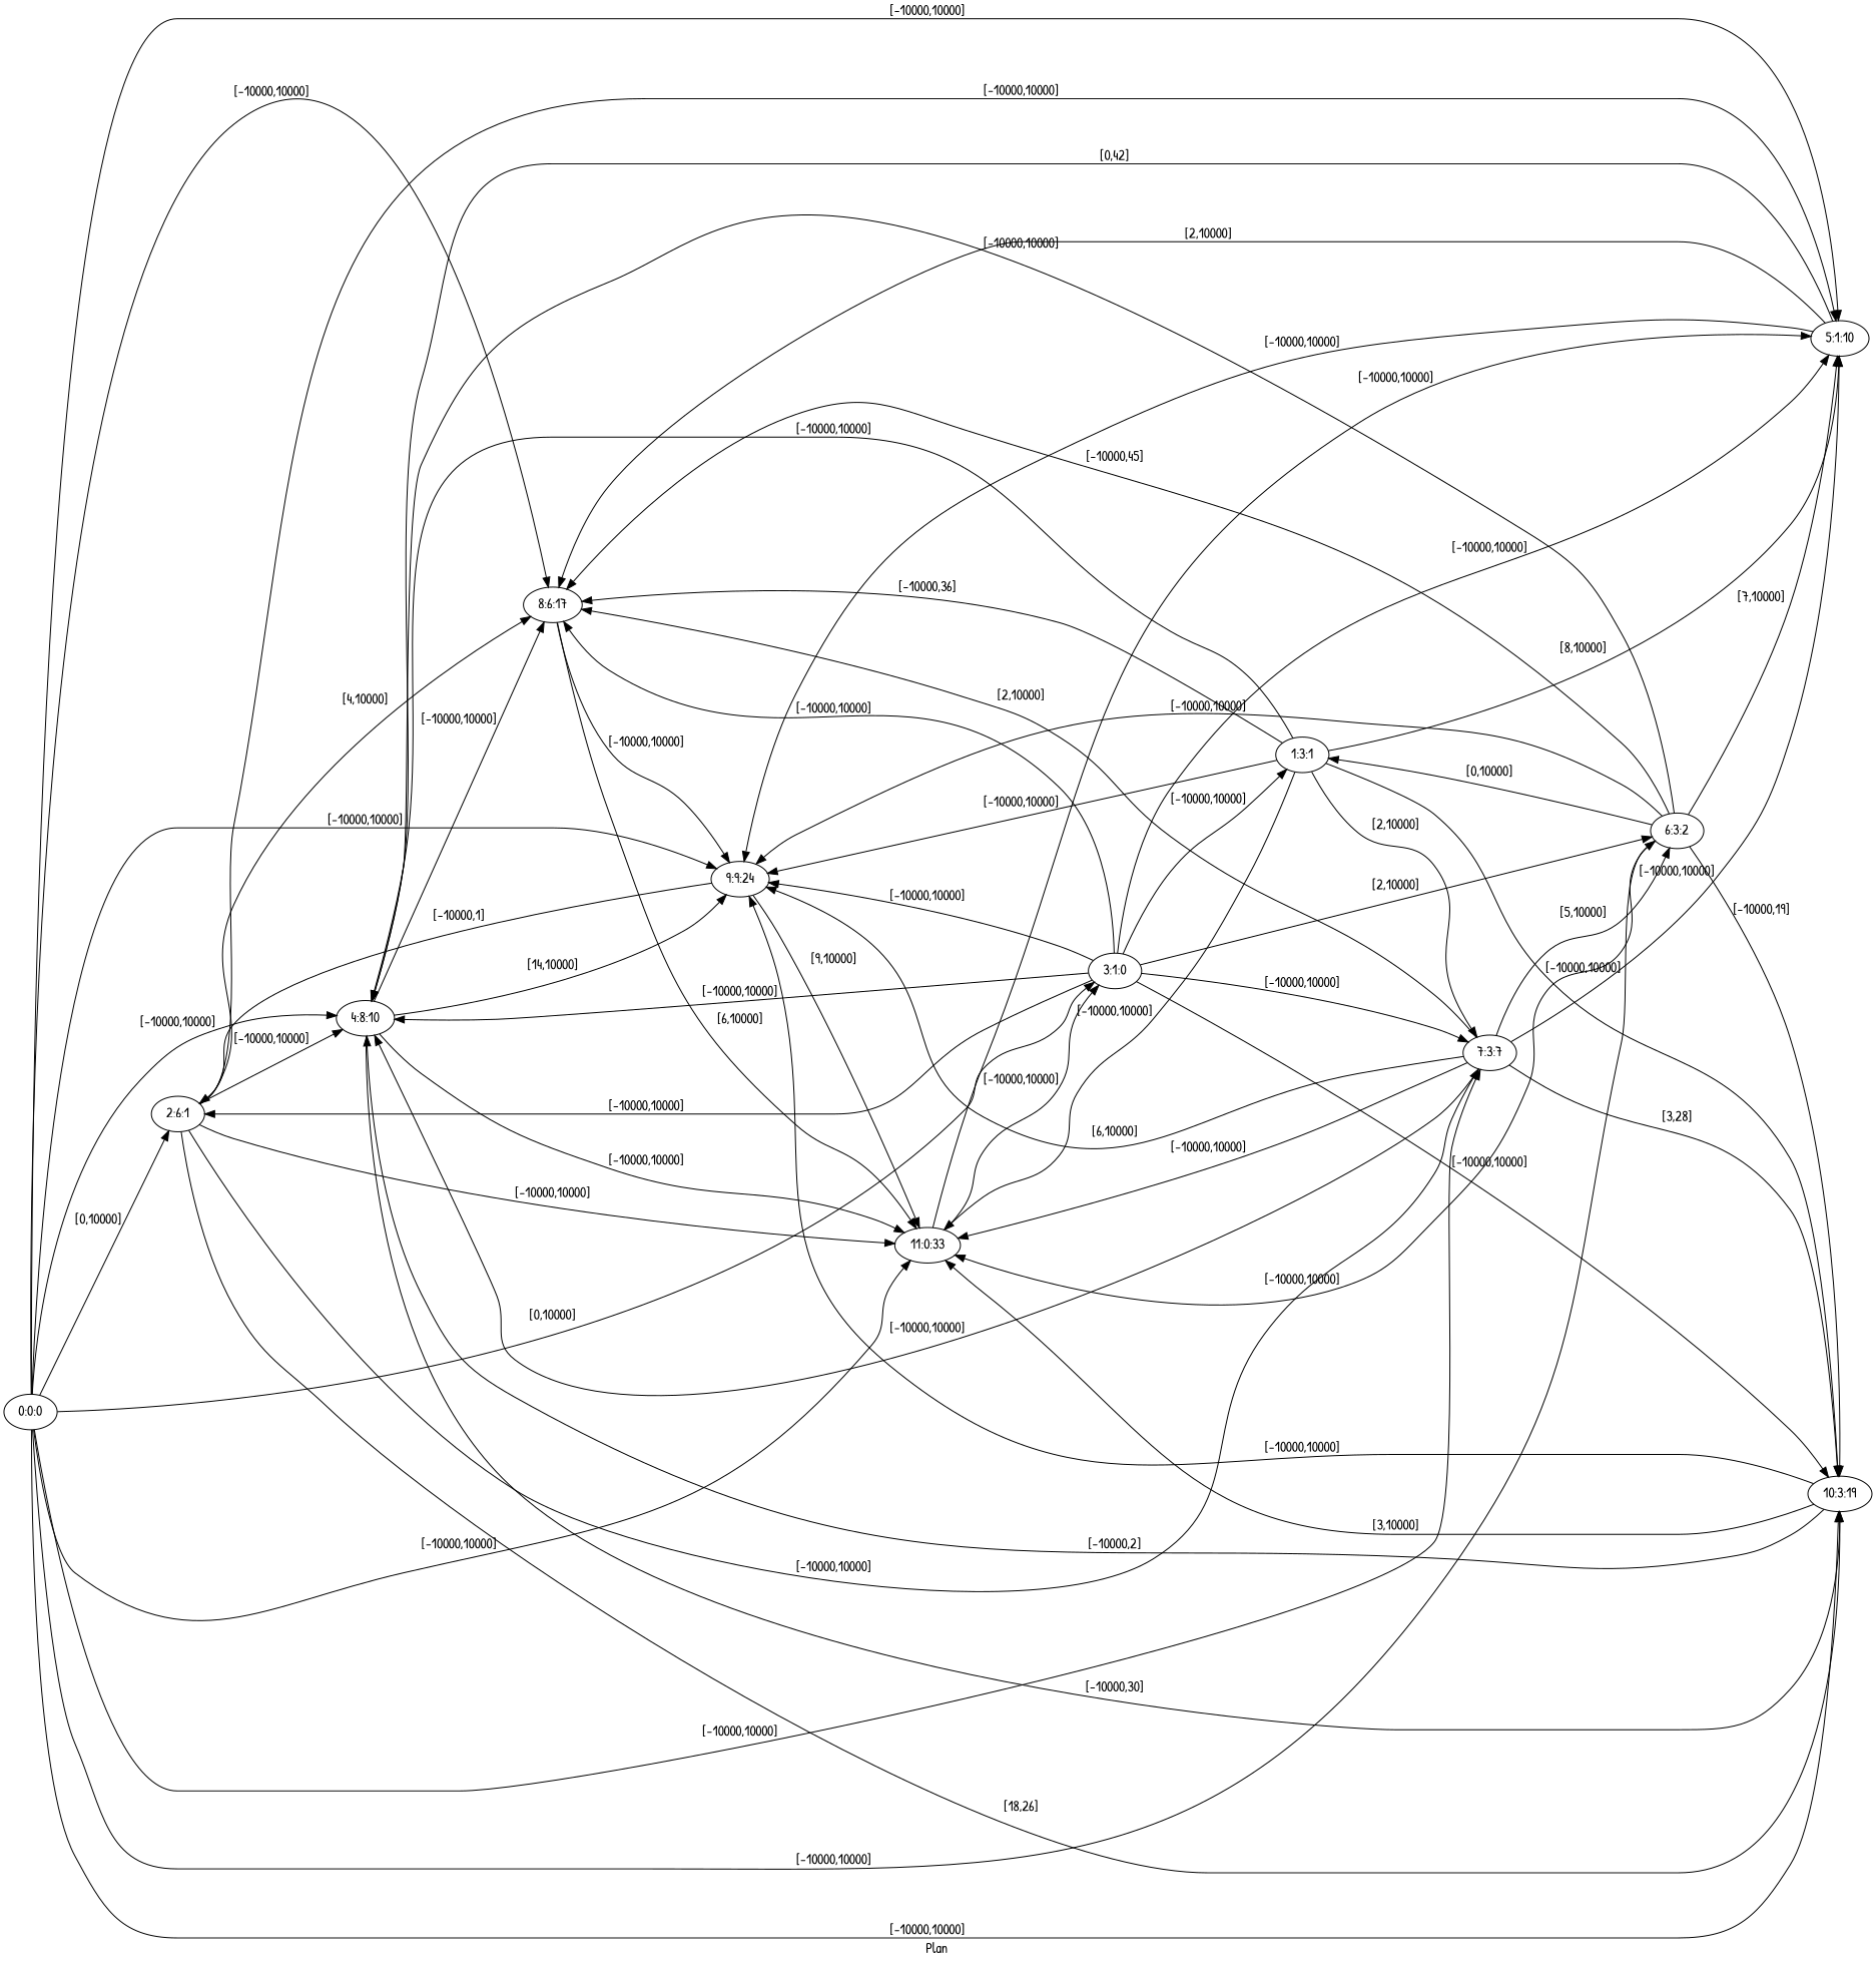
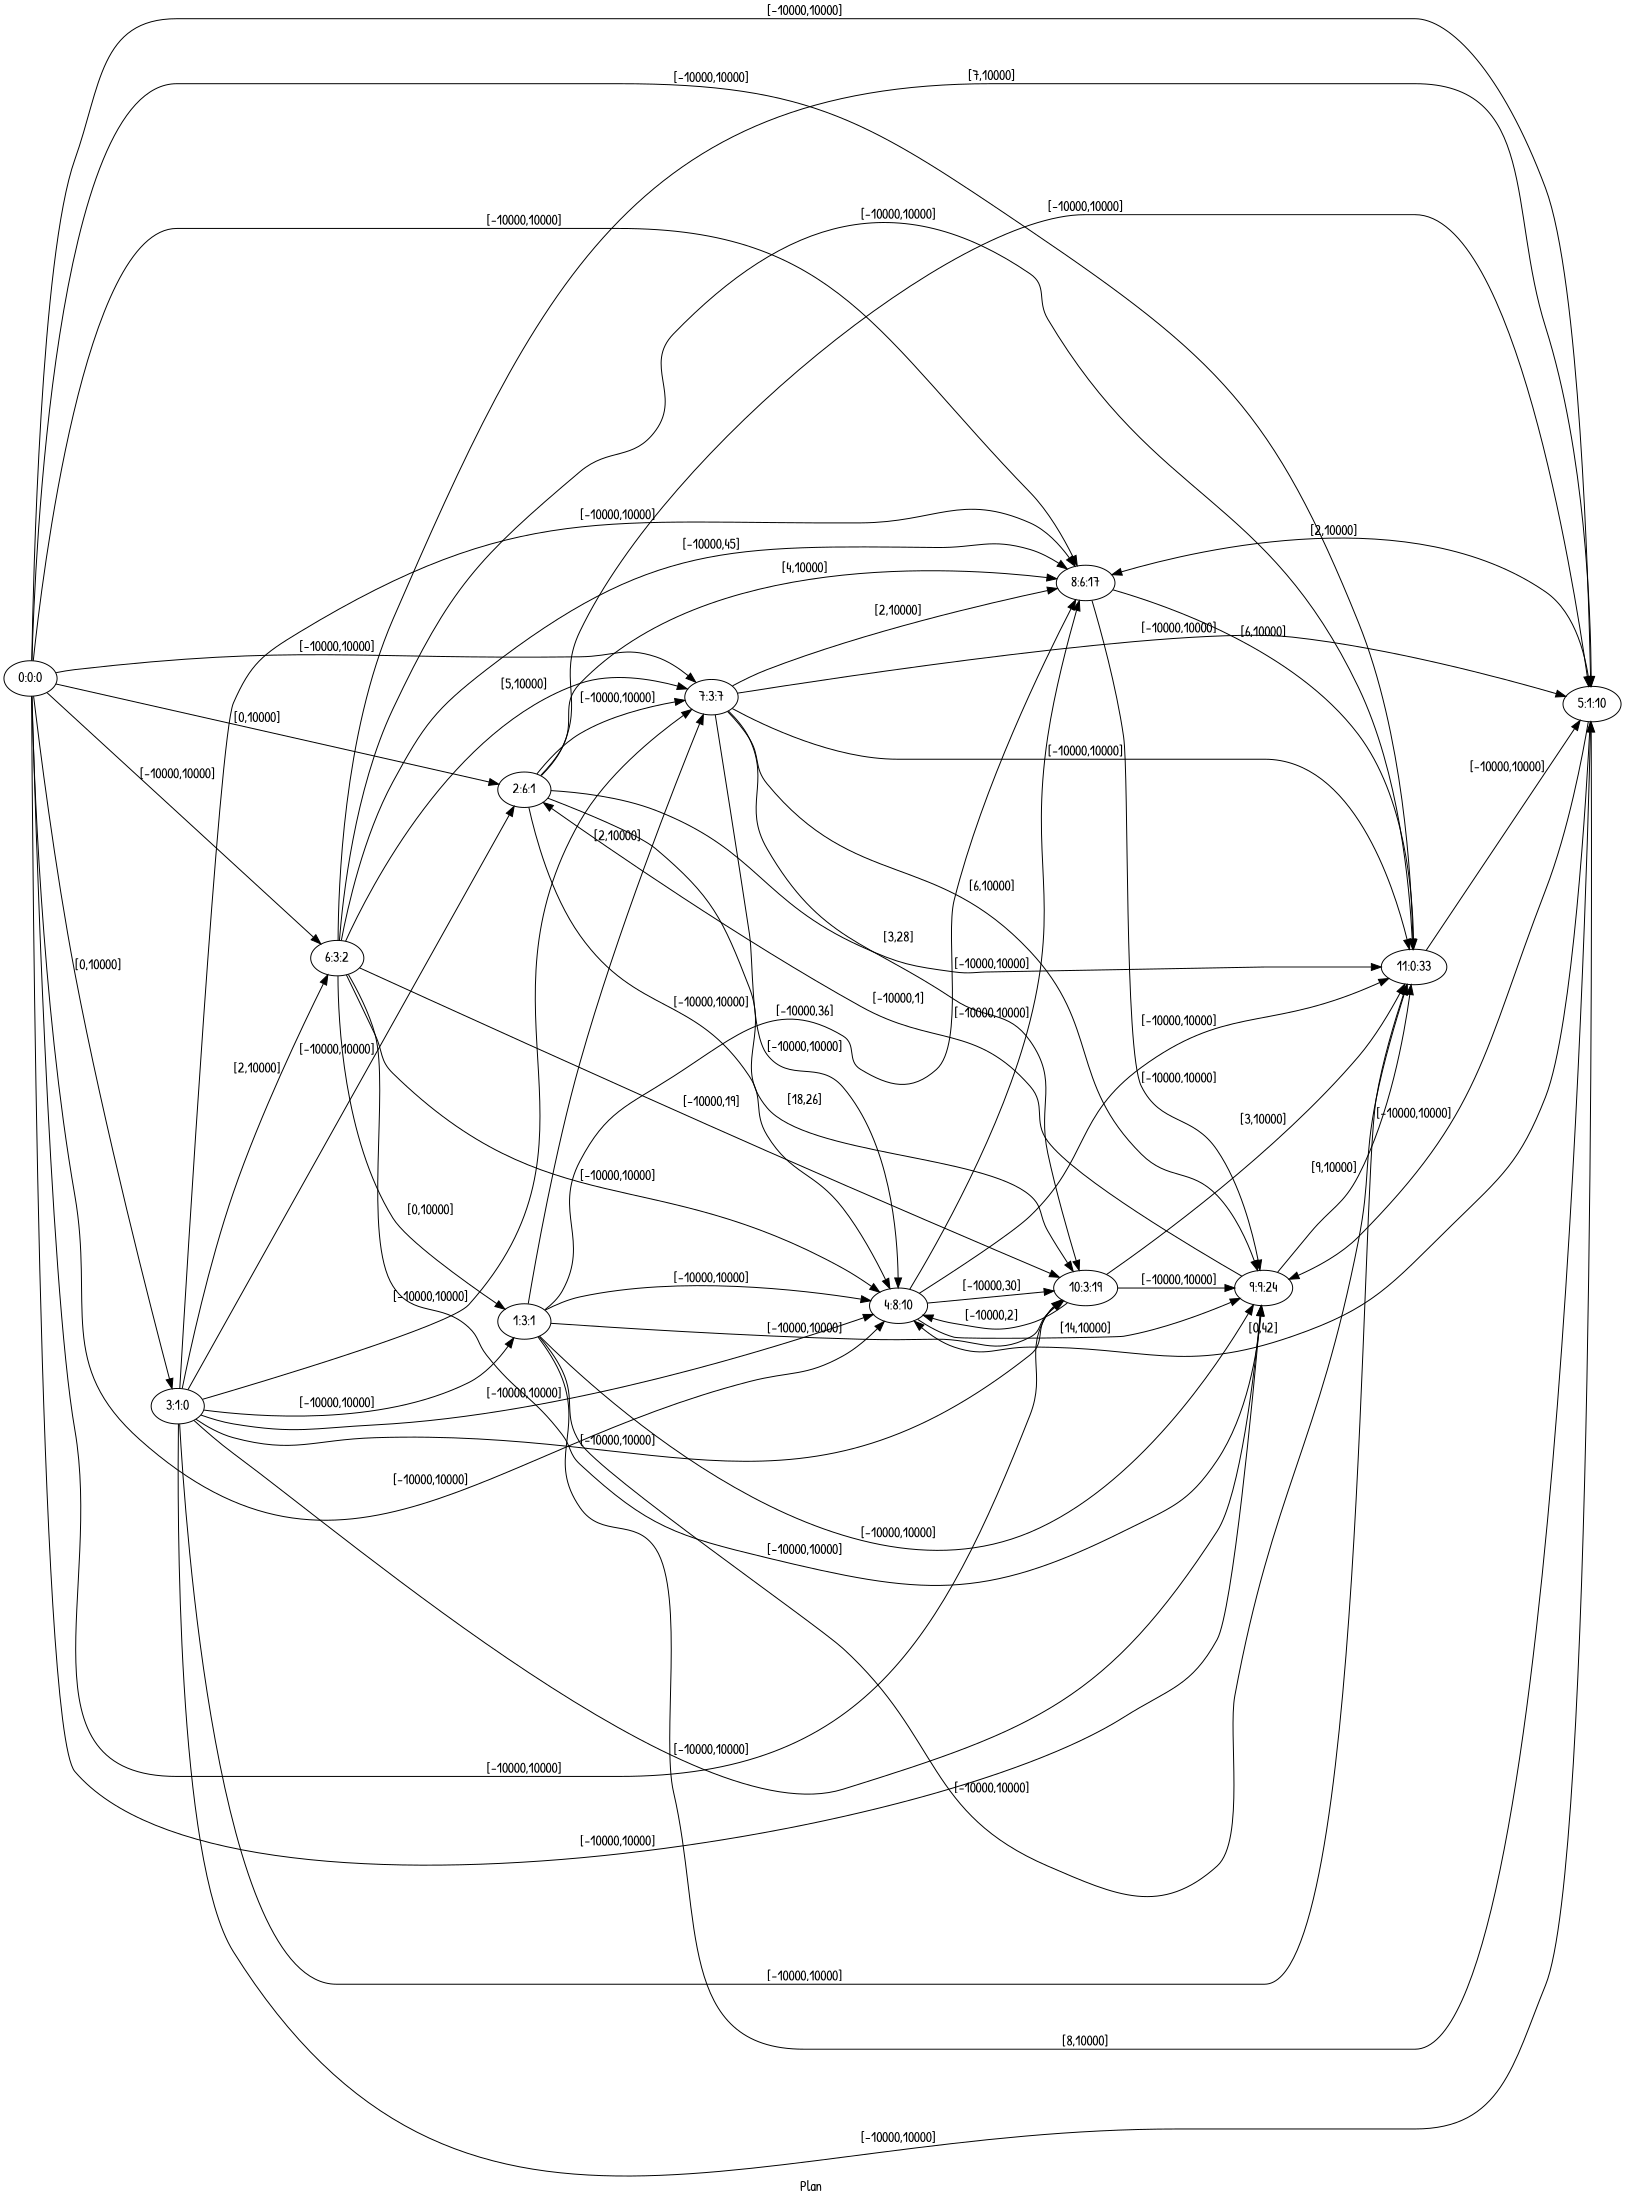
  digraph {
    fldt=0.499544
    fontname="Patrick Hand"
    label="Plan "
    nodesep=.45
    rankdir=LR
    node [fontname="Patrick Hand"]
    edge [fontname="Patrick Hand"]
    "0:0:0"
    "2:6:1"
    "3:1:0"
    n4 [label="4:8:10"]
    "5:1:10"
    "6:3:2"
    "7:3:7"
    "8:6:17"
    "9:9:24"
    "10:3:19"
    "11:0:33"
    "1:3:1"
    "0:0:0" -> "2:6:1" [label="[0,10000]"]
    "0:0:0" -> "3:1:0" [label="[0,10000]"]
    "0:0:0" -> n4 [label="[-10000,10000]"]
    "0:0:0" -> "5:1:10" [label="[-10000,10000]"]
    "0:0:0" -> "6:3:2" [label="[-10000,10000]"]
    "0:0:0" -> "7:3:7" [label="[-10000,10000]"]
    "0:0:0" -> "8:6:17" [label="[-10000,10000]"]
    "0:0:0" -> "9:9:24" [label="[-10000,10000]"]
    "0:0:0" -> "10:3:19" [label="[-10000,10000]"]
    "0:0:0" -> "11:0:33" [label="[-10000,10000]"]
    "2:6:1" -> n4 [label="[-10000,10000]"]
    "2:6:1" -> "5:1:10" [label="[-10000,10000]"]
    "2:6:1" -> "7:3:7" [label="[-10000,10000]"]
    "2:6:1" -> "8:6:17" [label="[4,10000]"]
    "2:6:1" -> "10:3:19" [label="[18,26]"]
    "2:6:1" -> "11:0:33" [label="[-10000,10000]"]
    "3:1:0" -> "2:6:1" [label="[-10000,10000]"]
    "3:1:0" -> n4 [label="[-10000,10000]"]
    "3:1:0" -> "5:1:10" [label="[-10000,10000]"]
    "3:1:0" -> "6:3:2" [label="[2,10000]"]
    "3:1:0" -> "7:3:7" [label="[-10000,10000]"]
    "3:1:0" -> "8:6:17" [label="[-10000,10000]"]
    "3:1:0" -> "9:9:24" [label="[-10000,10000]"]
    "3:1:0" -> "10:3:19" [label="[-10000,10000]"]
-   "11:0:33" -> "3:1:0" [label="[-10000,10000]"]
+   "3:1:0" -> "11:0:33" [label="[-10000,10000]"]
    "3:1:0" -> "1:3:1" [label="[-10000,10000]"]
    n4 -> "8:6:17" [label="[-10000,10000]"]
    n4 -> "9:9:24" [label="[14,10000]"]
    n4 -> "10:3:19" [label="[-10000,30]"]
    n4 -> "11:0:33" [label="[-10000,10000]"]
    "5:1:10" -> n4 [label="[0,42]"]
    "5:1:10" -> "8:6:17" [label="[2,10000]"]
    "5:1:10" -> "9:9:24" [label="[-10000,10000]"]
    "6:3:2" -> n4 [label="[-10000,10000]"]
    "6:3:2" -> "5:1:10" [label="[7,10000]"]
-   "7:3:7" -> "6:3:2" [label="[5,10000]"]
+   "6:3:2" -> "7:3:7" [label="[5,10000]"]
    "6:3:2" -> "8:6:17" [label="[-10000,45]"]
    "6:3:2" -> "9:9:24" [label="[-10000,10000]"]
    "6:3:2" -> "10:3:19" [label="[-10000,19]"]
    "6:3:2" -> "11:0:33" [label="[-10000,10000]"]
    "6:3:2" -> "1:3:1" [label="[0,10000]"]
    "7:3:7" -> n4 [label="[-10000,10000]"]
    "7:3:7" -> "5:1:10" [label="[-10000,10000]"]
    "7:3:7" -> "8:6:17" [label="[2,10000]"]
    "7:3:7" -> "9:9:24" [label="[6,10000]"]
    "7:3:7" -> "10:3:19" [label="[3,28]"]
    "7:3:7" -> "11:0:33" [label="[-10000,10000]"]
    "8:6:17" -> "9:9:24" [label="[-10000,10000]"]
    "8:6:17" -> "11:0:33" [label="[6,10000]"]
    "9:9:24" -> "2:6:1" [label="[-10000,1]"]
    "9:9:24" -> "11:0:33" [label="[9,10000]"]
    "10:3:19" -> n4 [label="[-10000,2]"]
    "10:3:19" -> "9:9:24" [label="[-10000,10000]"]
    "10:3:19" -> "11:0:33" [label="[3,10000]"]
    "11:0:33" -> "5:1:10" [label="[-10000,10000]"]
    "1:3:1" -> n4 [label="[-10000,10000]"]
    "1:3:1" -> "5:1:10" [label="[8,10000]"]
    "1:3:1" -> "7:3:7" [label="[2,10000]"]
    "1:3:1" -> "8:6:17" [label="[-10000,36]"]
    "1:3:1" -> "9:9:24" [label="[-10000,10000]"]
    "1:3:1" -> "10:3:19" [label="[-10000,10000]"]
    "1:3:1" -> "11:0:33" [label="[-10000,10000]"]
  }
